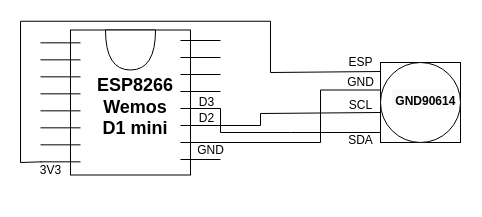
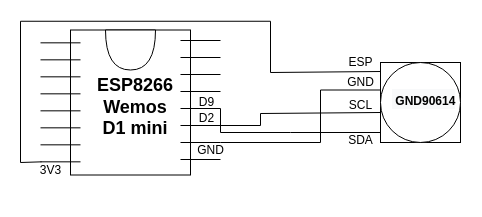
  <mxCell id="0" />
  <mxCell id="1" parent="0" />
  <mxCell id="2" value="" style="rounded=0;whiteSpace=wrap;html=1;direction=south;" parent="1" vertex="1"><mxGeometry x="70" y="29.5" width="120" height="145" as="geometry" /></mxCell>
  <mxCell id="3" value="" style="whiteSpace=wrap;html=1;aspect=fixed;" parent="1" vertex="1"><mxGeometry x="380" y="62" width="80" height="80" as="geometry" /></mxCell>
  <mxCell id="4" value="" style="ellipse;whiteSpace=wrap;html=1;aspect=fixed;direction=west;flipH=0;flipV=1;" parent="1" vertex="1"><mxGeometry x="380" y="62" width="80" height="80" as="geometry" /></mxCell>
  <mxCell id="5" value="" style="endArrow=none;html=1;rounded=0;" parent="1" edge="1"><mxGeometry width="50" height="50" relative="1" as="geometry"><mxPoint x="180" y="57" as="sourcePoint" /><mxPoint x="220" y="57" as="targetPoint" /></mxGeometry></mxCell>
  <mxCell id="6" value="" style="endArrow=none;html=1;rounded=0;" parent="1" edge="1"><mxGeometry width="50" height="50" relative="1" as="geometry"><mxPoint x="180" y="74" as="sourcePoint" /><mxPoint x="220" y="74" as="targetPoint" /></mxGeometry></mxCell>
  <mxCell id="7" value="" style="endArrow=none;html=1;rounded=0;" parent="1" edge="1"><mxGeometry width="50" height="50" relative="1" as="geometry"><mxPoint x="180" y="40" as="sourcePoint" /><mxPoint x="220" y="40" as="targetPoint" /><Array as="points"><mxPoint x="180" y="39.5" /></Array></mxGeometry></mxCell>
  <mxCell id="8" value="" style="endArrow=none;html=1;rounded=0;" parent="1" edge="1"><mxGeometry width="50" height="50" relative="1" as="geometry"><mxPoint x="180" y="108" as="sourcePoint" /><mxPoint x="220" y="108" as="targetPoint" /></mxGeometry></mxCell>
  <mxCell id="9" value="" style="endArrow=none;html=1;rounded=0;" parent="1" edge="1"><mxGeometry width="50" height="50" relative="1" as="geometry"><mxPoint x="41" y="161.33" as="sourcePoint" /><mxPoint x="380" y="71" as="targetPoint" /><Array as="points"><mxPoint x="20" y="162" /><mxPoint x="20" y="20.75" /><mxPoint x="270" y="20.75" /><mxPoint x="270" y="72" /></Array></mxGeometry></mxCell>
  <mxCell id="10" value="" style="endArrow=none;html=1;rounded=0;edgeStyle=orthogonalEdgeStyle;" parent="1" edge="1"><mxGeometry width="50" height="50" relative="1" as="geometry"><mxPoint x="220" y="142" as="sourcePoint" /><mxPoint x="380" y="89.5" as="targetPoint" /><Array as="points"><mxPoint x="320" y="89.5" /></Array></mxGeometry></mxCell>
  <mxCell id="11" value="" style="shape=or;whiteSpace=wrap;html=1;direction=south;" parent="1" vertex="1"><mxGeometry x="105" y="29.5" width="50" height="40" as="geometry" /></mxCell>
  <mxCell id="12" value="&lt;font style=&quot;font-size: 18px;&quot;&gt;&lt;b&gt;ESP8266 Wemos D1 mini&lt;/b&gt;&lt;/font&gt;" style="text;html=1;strokeColor=none;fillColor=none;align=center;verticalAlign=middle;whiteSpace=wrap;rounded=0;" parent="1" vertex="1"><mxGeometry x="105" y="92" width="60" height="30" as="geometry" /></mxCell>
  <mxCell id="13" value="&lt;b style=&quot;color: rgb(0, 0, 0); font-family: Helvetica; font-style: normal; font-variant-ligatures: normal; font-variant-caps: normal; letter-spacing: normal; orphans: 2; text-align: center; text-indent: 0px; text-transform: none; widows: 2; word-spacing: 0px; -webkit-text-stroke-width: 0px; background-color: rgb(248, 249, 250); text-decoration-thickness: initial; text-decoration-style: initial; text-decoration-color: initial;&quot;&gt;&lt;font style=&quot;font-size: 12px;&quot;&gt;&amp;nbsp;GND90614&lt;/font&gt;&lt;/b&gt;" style="text;whiteSpace=wrap;html=1;fontSize=18;fontColor=#000000;" parent="1" vertex="1"><mxGeometry x="390" y="82" width="60" height="20" as="geometry" /></mxCell>
  <mxCell id="14" value="ESP" style="text;html=1;align=center;verticalAlign=middle;resizable=0;points=[];autosize=1;strokeColor=none;fillColor=none;fontSize=12;fontColor=#000000;" parent="1" vertex="1"><mxGeometry x="340" y="47" width="40" height="30" as="geometry" /></mxCell>
  <mxCell id="15" value="&lt;p style=&quot;line-height: 1.2;&quot;&gt;GND&lt;/p&gt;" style="text;html=1;align=center;verticalAlign=middle;resizable=0;points=[];autosize=1;strokeColor=none;fillColor=none;fontSize=12;fontColor=#000000;rotation=0;" parent="1" vertex="1"><mxGeometry x="335" y="57" width="50" height="50" as="geometry" /></mxCell>
  <mxCell id="16" value="SCL" style="text;html=1;align=center;verticalAlign=middle;resizable=0;points=[];autosize=1;strokeColor=none;fillColor=none;fontSize=12;fontColor=#000000;" parent="1" vertex="1"><mxGeometry x="335" y="89.5" width="50" height="30" as="geometry" /></mxCell>
  <mxCell id="17" value="SDA" style="text;html=1;align=center;verticalAlign=middle;resizable=0;points=[];autosize=1;strokeColor=none;fillColor=none;fontSize=12;fontColor=#000000;" parent="1" vertex="1"><mxGeometry x="335" y="125" width="50" height="30" as="geometry" /></mxCell>
  <mxCell id="18" value="" style="endArrow=none;html=1;rounded=0;edgeStyle=orthogonalEdgeStyle;" parent="1" edge="1"><mxGeometry width="50" height="50" relative="1" as="geometry"><mxPoint x="180" y="159" as="sourcePoint" /><mxPoint x="220" y="159" as="targetPoint" /></mxGeometry></mxCell>
  <mxCell id="19" value="D2" style="text;html=1;align=center;verticalAlign=middle;resizable=0;points=[];autosize=1;strokeColor=none;fillColor=none;fontSize=12;fontColor=#000000;" parent="1" vertex="1"><mxGeometry x="186" y="103" width="40" height="30" as="geometry" /></mxCell>
- <mxCell id="20" value="D3" style="text;html=1;align=center;verticalAlign=middle;resizable=0;points=[];autosize=1;strokeColor=none;fillColor=none;fontSize=12;fontColor=#000000;" parent="1" vertex="1"><mxGeometry x="186" y="87" width="40" height="30" as="geometry" /></mxCell>
+ <mxCell id="20" value="D9" style="text;html=1;align=center;verticalAlign=middle;resizable=0;points=[];autosize=1;strokeColor=none;fillColor=none;fontSize=12;fontColor=#000000;" parent="1" vertex="1"><mxGeometry x="186" y="87" width="40" height="30" as="geometry" /></mxCell>
  <mxCell id="21" value="&lt;p style=&quot;line-height: 1.2;&quot;&gt;3V3&lt;/p&gt;" style="text;html=1;align=center;verticalAlign=middle;resizable=0;points=[];autosize=1;strokeColor=none;fillColor=none;fontSize=12;fontColor=#000000;rotation=0;" parent="1" vertex="1"><mxGeometry x="30" y="145" width="40" height="50" as="geometry" /></mxCell>
  <mxCell id="22" value="&lt;p style=&quot;line-height: 1.2;&quot;&gt;GND&lt;/p&gt;" style="text;html=1;align=center;verticalAlign=middle;resizable=0;points=[];autosize=1;strokeColor=none;fillColor=none;fontSize=12;fontColor=#000000;rotation=0;" parent="1" vertex="1"><mxGeometry x="185" y="124.5" width="50" height="50" as="geometry" /></mxCell>
  <mxCell id="23" value="" style="endArrow=none;html=1;rounded=0;" edge="1" parent="1"><mxGeometry width="50" height="50" relative="1" as="geometry"><mxPoint x="180" y="91" as="sourcePoint" /><mxPoint x="220" y="91" as="targetPoint" /></mxGeometry></mxCell>
  <mxCell id="24" value="" style="endArrow=none;html=1;rounded=0;" edge="1" parent="1"><mxGeometry width="50" height="50" relative="1" as="geometry"><mxPoint x="180" y="125" as="sourcePoint" /><mxPoint x="220" y="125" as="targetPoint" /></mxGeometry></mxCell>
  <mxCell id="25" value="" style="endArrow=none;html=1;rounded=0;" edge="1" parent="1"><mxGeometry width="50" height="50" relative="1" as="geometry"><mxPoint x="180" y="142" as="sourcePoint" /><mxPoint x="220" y="142" as="targetPoint" /></mxGeometry></mxCell>
  <mxCell id="26" style="edgeStyle=orthogonalEdgeStyle;rounded=0;orthogonalLoop=1;jettySize=auto;html=1;exitX=1;exitY=0.5;exitDx=0;exitDy=0;" edge="1" parent="1" source="2" target="2"><mxGeometry relative="1" as="geometry" /></mxCell>
  <mxCell id="27" value="" style="endArrow=none;html=1;rounded=0;" edge="1" parent="1"><mxGeometry width="50" height="50" relative="1" as="geometry"><mxPoint x="40" y="59.33" as="sourcePoint" /><mxPoint x="80" y="59.33" as="targetPoint" /></mxGeometry></mxCell>
  <mxCell id="28" value="" style="endArrow=none;html=1;rounded=0;" edge="1" parent="1"><mxGeometry width="50" height="50" relative="1" as="geometry"><mxPoint x="40" y="76.33" as="sourcePoint" /><mxPoint x="80" y="76.33" as="targetPoint" /></mxGeometry></mxCell>
  <mxCell id="29" value="" style="endArrow=none;html=1;rounded=0;" edge="1" parent="1"><mxGeometry width="50" height="50" relative="1" as="geometry"><mxPoint x="40" y="42.33" as="sourcePoint" /><mxPoint x="80" y="42.33" as="targetPoint" /><Array as="points"><mxPoint x="40" y="41.83" /></Array></mxGeometry></mxCell>
  <mxCell id="30" value="" style="endArrow=none;html=1;rounded=0;" edge="1" parent="1"><mxGeometry width="50" height="50" relative="1" as="geometry"><mxPoint x="40" y="110.33" as="sourcePoint" /><mxPoint x="80" y="110.33" as="targetPoint" /></mxGeometry></mxCell>
  <mxCell id="31" value="" style="endArrow=none;html=1;rounded=0;edgeStyle=orthogonalEdgeStyle;" edge="1" parent="1"><mxGeometry width="50" height="50" relative="1" as="geometry"><mxPoint x="40" y="161.33" as="sourcePoint" /><mxPoint x="80" y="161.33" as="targetPoint" /></mxGeometry></mxCell>
  <mxCell id="32" value="" style="endArrow=none;html=1;rounded=0;" edge="1" parent="1"><mxGeometry width="50" height="50" relative="1" as="geometry"><mxPoint x="40" y="93.33" as="sourcePoint" /><mxPoint x="80" y="93.33" as="targetPoint" /></mxGeometry></mxCell>
  <mxCell id="33" value="" style="endArrow=none;html=1;rounded=0;" edge="1" parent="1"><mxGeometry width="50" height="50" relative="1" as="geometry"><mxPoint x="40" y="127.33" as="sourcePoint" /><mxPoint x="80" y="127.33" as="targetPoint" /></mxGeometry></mxCell>
  <mxCell id="34" value="" style="endArrow=none;html=1;rounded=0;" edge="1" parent="1"><mxGeometry width="50" height="50" relative="1" as="geometry"><mxPoint x="40" y="144.33" as="sourcePoint" /><mxPoint x="80" y="144.33" as="targetPoint" /></mxGeometry></mxCell>
  <mxCell id="35" value="" style="endArrow=none;html=1;rounded=0;entryX=0.9;entryY=0.75;entryDx=0;entryDy=0;entryPerimeter=0;" edge="1" parent="1" target="16"><mxGeometry width="50" height="50" relative="1" as="geometry"><mxPoint x="219" y="125" as="sourcePoint" /><mxPoint x="310" y="52" as="targetPoint" /><Array as="points"><mxPoint x="260" y="125" /><mxPoint x="260" y="113" /></Array></mxGeometry></mxCell>
  <mxCell id="36" value="" style="endArrow=none;html=1;rounded=0;" edge="1" parent="1"><mxGeometry width="50" height="50" relative="1" as="geometry"><mxPoint x="220" y="108" as="sourcePoint" /><mxPoint x="380" y="132" as="targetPoint" /><Array as="points"><mxPoint x="220" y="132" /><mxPoint x="290" y="132" /></Array></mxGeometry></mxCell>
